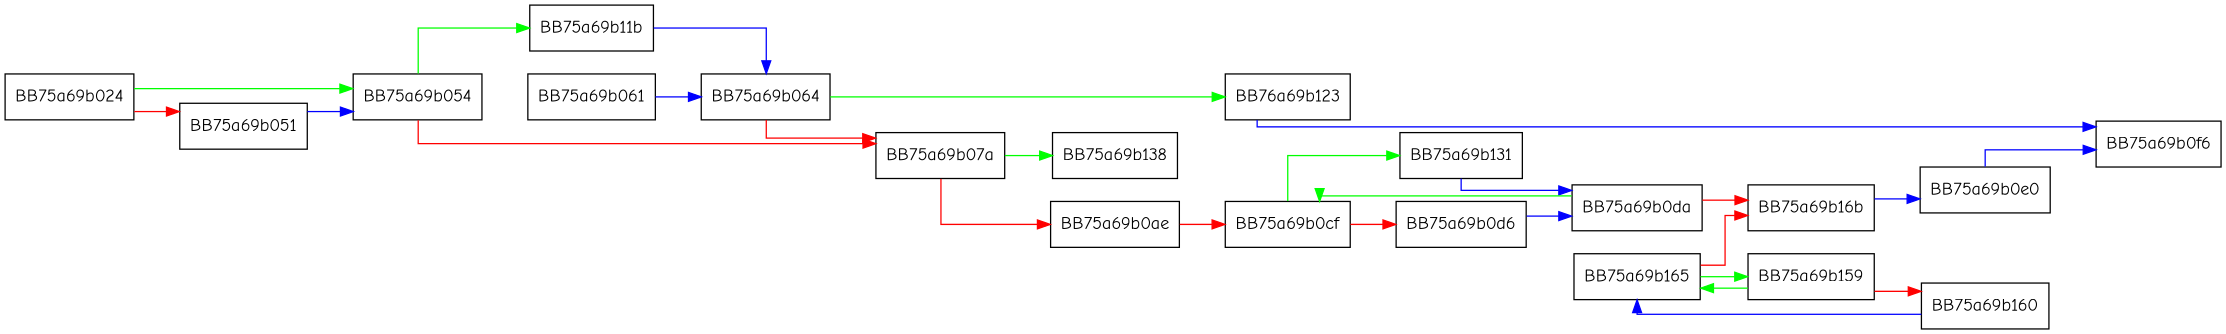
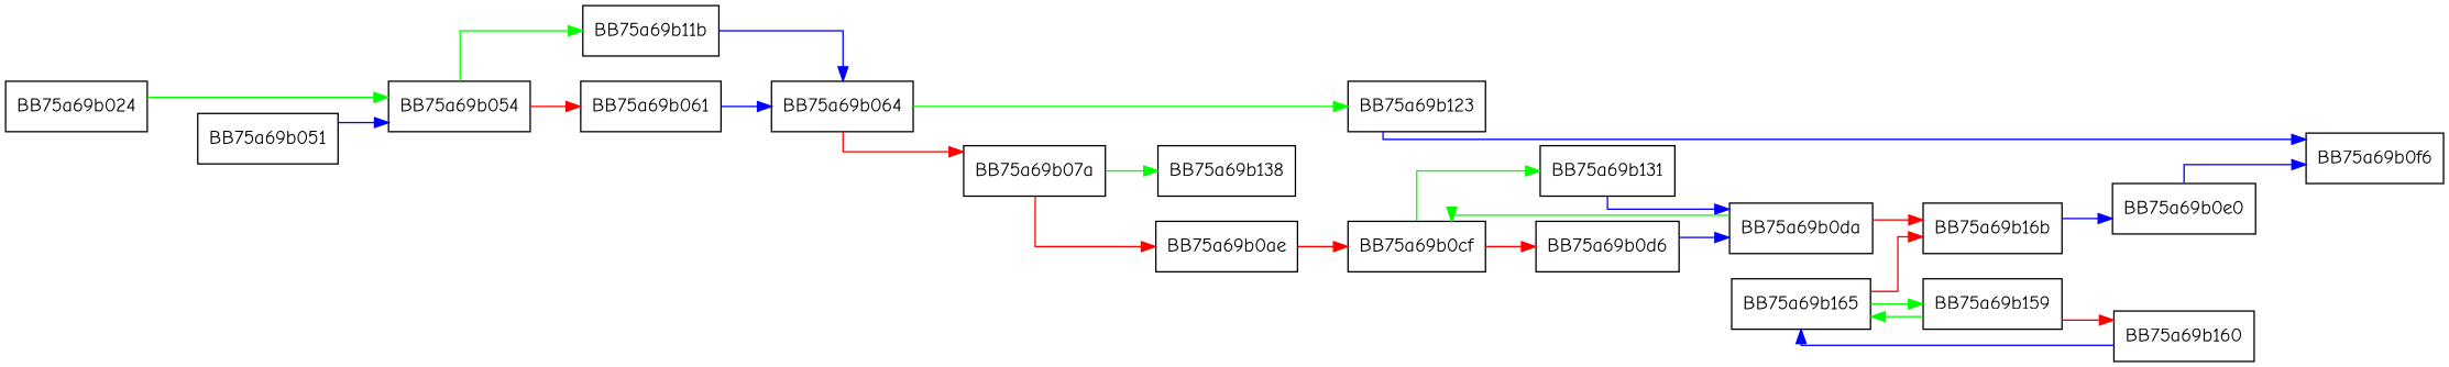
  digraph {
    fontname="Comic Neue"
    rankdir=LR
    splines=ortho
    node [fontname="Comic Neue" shape=box]
    edge [color=red fontname="Comic Neue"]
    BB75a69b024
    BB75a69b054
    BB75a69b051
    BB75a69b11b
    BB75a69b061
    BB75a69b064
-   BB75a69b123 [label=BB76a69b123]
+   BB75a69b123
    BB75a69b07a
    BB75a69b0f6
    BB75a69b138
    BB75a69b0ae
    BB75a69b0cf
    BB75a69b159
    BB75a69b165
    BB75a69b160
    BB75a69b131
    BB75a69b0d6
    BB75a69b0da
    BB75a69b16b
    BB75a69b0e0
    BB75a69b024 -> BB75a69b054 [color=green]
-   BB75a69b024 -> BB75a69b051
    BB75a69b054 -> BB75a69b11b [color=green]
-   BB75a69b054 -> BB75a69b07a
+   BB75a69b054 -> BB75a69b061
    BB75a69b051 -> BB75a69b054 [color=blue]
    BB75a69b11b -> BB75a69b064 [color=blue]
    BB75a69b061 -> BB75a69b064 [color=blue]
    BB75a69b064 -> BB75a69b123 [color=green]
    BB75a69b064 -> BB75a69b07a
    BB75a69b123 -> BB75a69b0f6 [color=blue]
    BB75a69b07a -> BB75a69b138 [color=green]
    BB75a69b07a -> BB75a69b0ae
    BB75a69b0ae -> BB75a69b0cf
    BB75a69b0cf -> BB75a69b131 [color=green]
    BB75a69b0cf -> BB75a69b0d6
    BB75a69b159 -> BB75a69b165 [color=green]
    BB75a69b159 -> BB75a69b160
    BB75a69b165 -> BB75a69b159 [color=green]
    BB75a69b165 -> BB75a69b16b
    BB75a69b160 -> BB75a69b165 [color=blue]
    BB75a69b131 -> BB75a69b0da [color=blue]
    BB75a69b0d6 -> BB75a69b0da [color=blue]
    BB75a69b0da -> BB75a69b0cf [color=green]
    BB75a69b0da -> BB75a69b16b
    BB75a69b16b -> BB75a69b0e0 [color=blue]
    BB75a69b0e0 -> BB75a69b0f6 [color=blue]
  }
